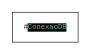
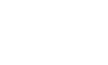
  <mxCell id="0" />
  <mxCell id="1" parent="0" />
- <mxCell id="2" value="#&lt;span style=&quot;color: rgb(78, 201, 176); background-color: rgb(0, 0, 0); font-family: Consolas, &amp;quot;Courier New&amp;quot;, monospace;&quot;&gt;ConexaoDB&lt;br&gt;&lt;/span&gt;" style="html=1;" vertex="1" parent="1"><mxGeometry x="20" y="20" width="110" height="50" as="geometry" /></mxCell>
